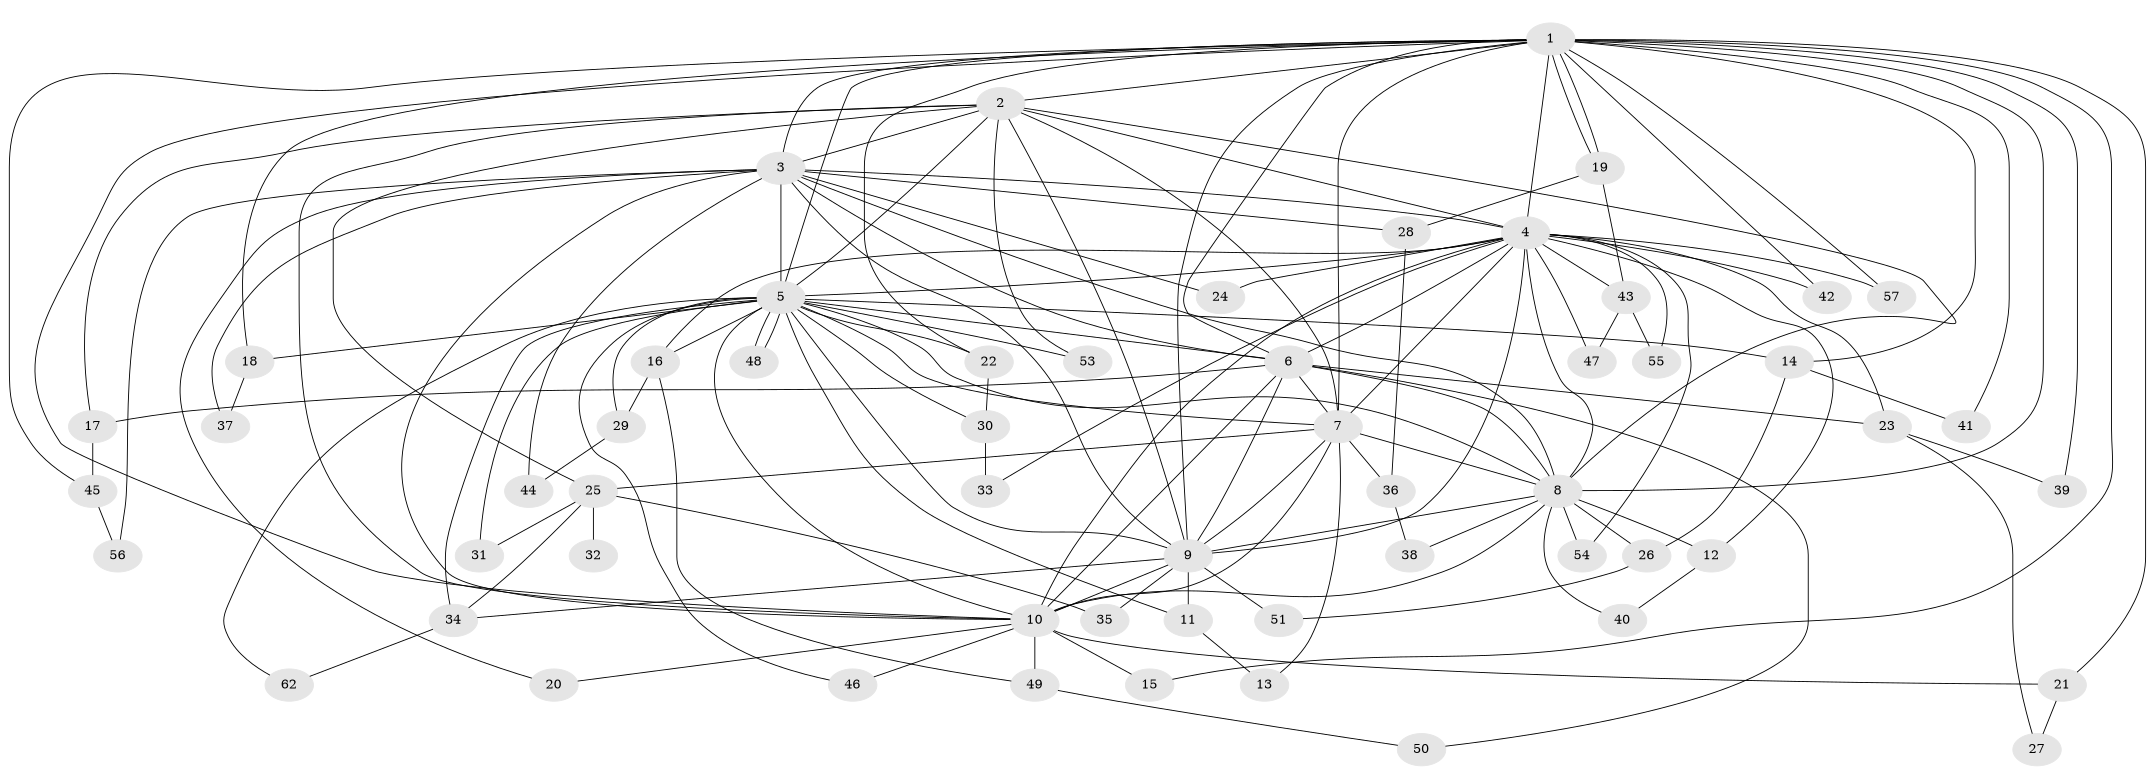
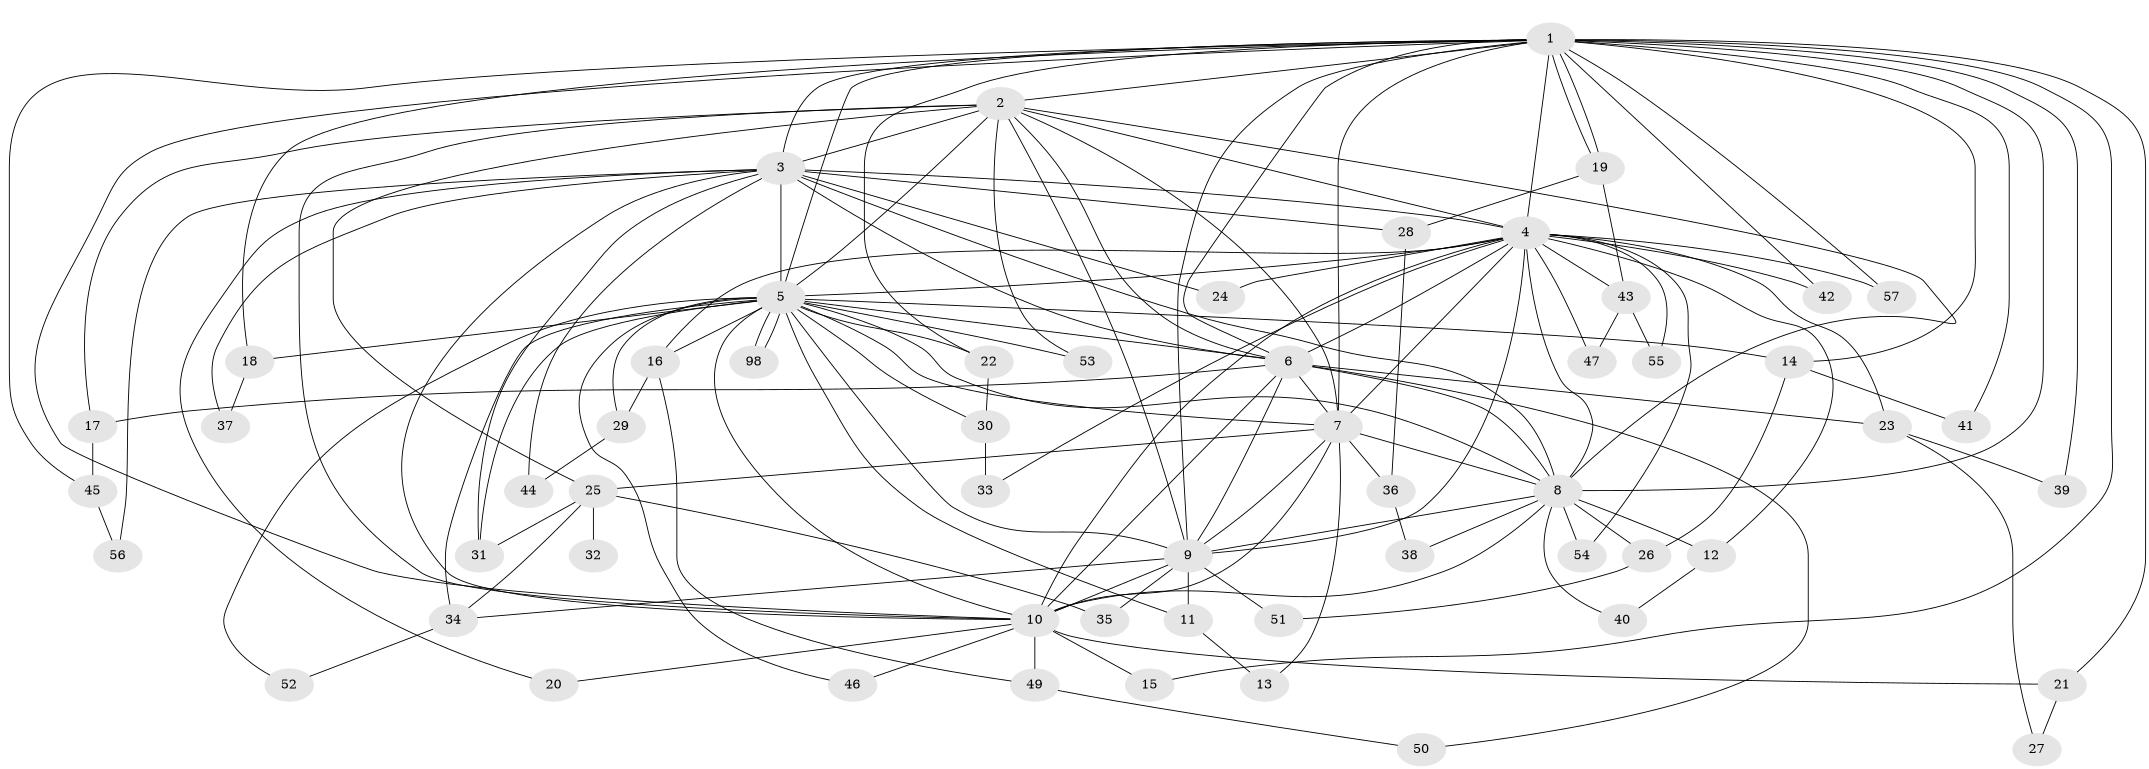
  graph {
    node [color=gray90 style=filled]
    1
    2
    3
    4
    5
    6
    7
    8
    9
    10
    14
    15
    18
    19
    21
    22
    39
    41
    42
    45
    57
    17
    25
    53
    20
    24
    28
    37
    44
    56
    12
    16
    23
    33
    43
    47
    54
    55
    11
    29
    30
    31
    46
-   48
-   52 [label=62]
+   48 [label=98]
+   52
    34
    50
    13
    36
    26
    38
    40
    35
    51
    49
    27
    32
    1 -- 2
    1 -- 3
    1 -- 4
    1 -- 5
    1 -- 6
    1 -- 7
    1 -- 8
    1 -- 9
    1 -- 10
    1 -- 14
    1 -- 15
    1 -- 18
    1 -- 19
    1 -- 19
    1 -- 21
    1 -- 22
    1 -- 39
    1 -- 41
    1 -- 42
    1 -- 45
    1 -- 57
    2 -- 3
    2 -- 4
    2 -- 5
+   2 -- 6
    2 -- 7
    2 -- 8
    2 -- 9
    2 -- 10
    2 -- 17
    2 -- 25
    2 -- 53
    3 -- 4
    3 -- 5
    3 -- 6
    3 -- 8
-   3 -- 9
+   3 -- 31
    3 -- 10
    3 -- 20
    3 -- 24
    3 -- 28
    3 -- 37
    3 -- 44
    3 -- 56
    4 -- 5
    4 -- 6
    4 -- 7
    4 -- 8
    4 -- 9
    4 -- 10
    4 -- 42
    4 -- 57
    4 -- 24
    4 -- 12
    4 -- 16
    4 -- 23
    4 -- 33
    4 -- 43
    4 -- 47
    4 -- 54
    4 -- 55
    5 -- 6
    5 -- 7
    5 -- 8
    5 -- 9
    5 -- 10
    5 -- 14
    5 -- 18
    5 -- 22
    5 -- 53
    5 -- 16
    5 -- 11
    5 -- 29
    5 -- 30
    5 -- 31
    5 -- 46
    5 -- 48
    5 -- 48
    5 -- 52
    5 -- 34
    6 -- 7
    6 -- 8
    6 -- 9
    6 -- 10
    6 -- 17
    6 -- 23
    6 -- 50
    7 -- 8
    7 -- 9
    7 -- 10
    7 -- 25
    7 -- 13
    7 -- 36
    8 -- 9
    8 -- 10
    8 -- 12
    8 -- 54
    8 -- 26
    8 -- 38
    8 -- 40
    9 -- 10
    9 -- 11
    9 -- 34
    9 -- 35
    9 -- 51
    10 -- 15
    10 -- 21
    10 -- 20
    10 -- 46
    10 -- 49
    14 -- 41
    14 -- 26
    18 -- 37
    19 -- 28
    19 -- 43
    21 -- 27
    22 -- 30
    45 -- 56
    17 -- 45
    25 -- 31
    25 -- 34
    25 -- 35
    25 -- 32
    28 -- 36
    12 -- 40
    16 -- 29
    16 -- 49
    23 -- 39
    23 -- 27
    43 -- 47
    43 -- 55
    11 -- 13
    29 -- 44
    30 -- 33
    34 -- 52
    36 -- 38
    26 -- 51
    49 -- 50
  }
